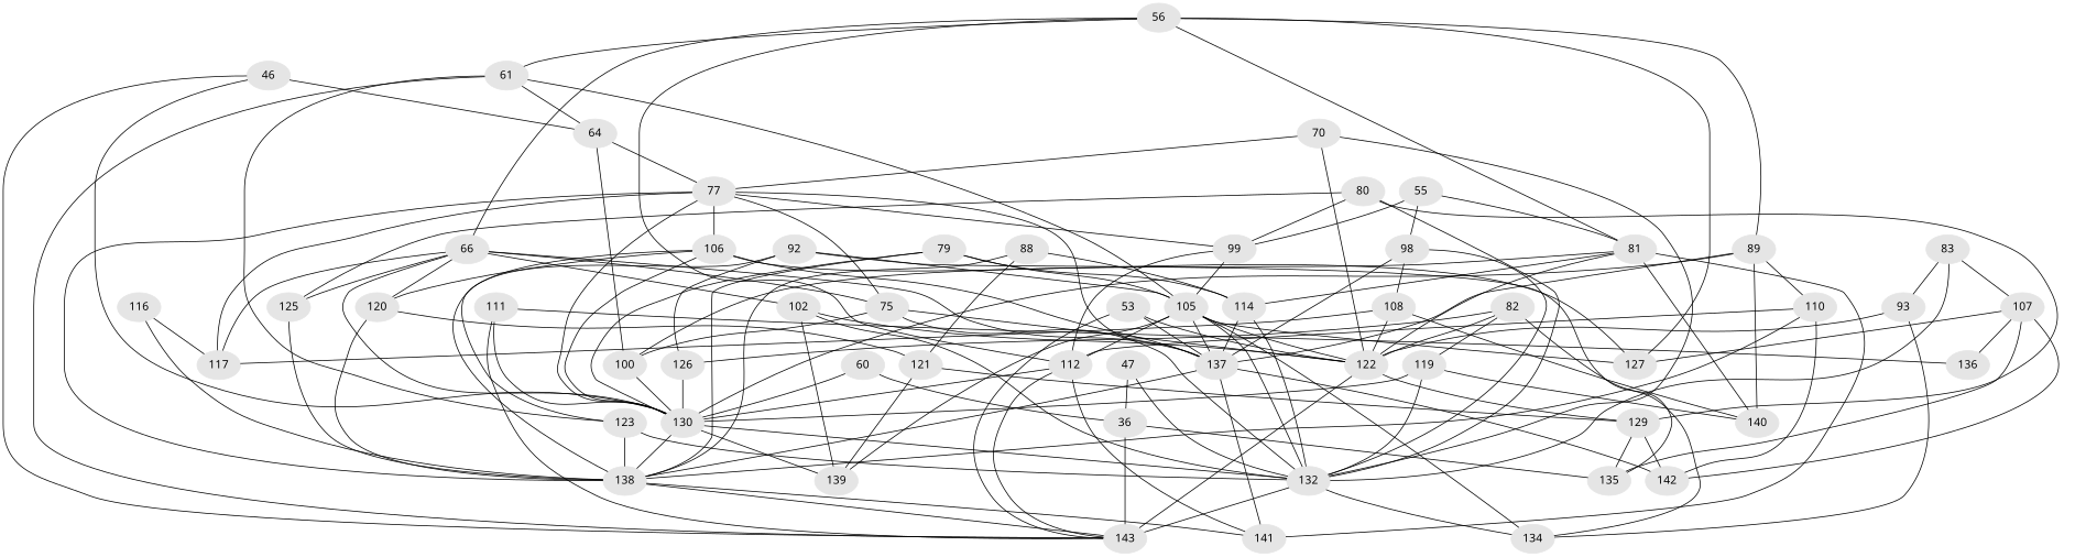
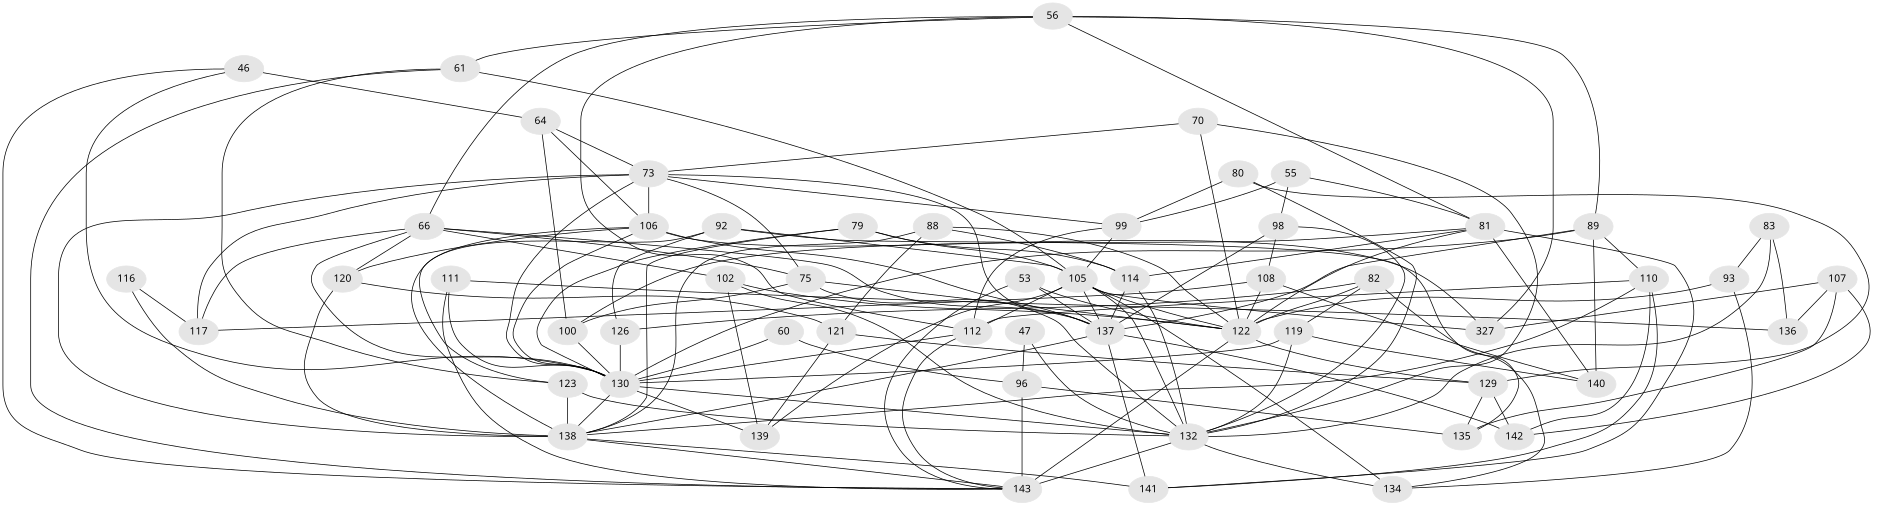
  graph {
    fontname="Noto Sans"
    node [color=gray90 fontname="Noto Sans" style=filled]
    edge [fontname="Noto Sans"]
    64 [super="+27"]
-   73 [super="+23+43" label=77]
+   73 [super="+23+43"]
    100
    46
    130 [super="+19+31+103+84+95"]
    143 [super="+133+39"]
    132 [super="+63+124+90+131"]
    138 [super="+13+52+109+65"]
    139
-   96 [super="+20" label=36]
+   96 [super="+20"]
    135
    47
    134
    141
    122 [super="+15+35+40+115"]
    129 [super="+87"]
    53
    137 [super="+44+113+86+74+77"]
    142
    81 [super="+67"]
    114 [super="+94"]
    140
    55
    98
    99 [super="+10"]
    108
    112 [super="+8+85"]
    105 [super="+26+29+68+69"]
    56 [super="+11+49"]
    61 [super="+57"]
    66 [super="+17+50+34"]
    89 [super="+21"]
-   127
+   127 [label=327]
    123 [super="+97+118"]
    75 [super="+18+30"]
    102
    117
    120
-   125 [super="+33"]
    110
    60
    106 [super="+104+54"]
    121
    70
    79
    80
    82
    119
    126
    83 [super="+62"]
    93
    136
    88
    92
    107
    111
    116
    64 -- 73
    64 -- 100
    73 -- 130 [weight=2]
    73 -- 138
    73 -- 137
    73 -- 99
    73 -- 75
    73 -- 117
    73 -- 106 [weight=3]
    100 -- 130
    46 -- 64 [weight=2]
    46 -- 130
    46 -- 143
    130 -- 132 [weight=2]
    130 -- 138 [weight=2]
    130 -- 139
    132 -- 143 [weight=2]
    132 -- 134
    138 -- 143
    138 -- 141
    96 -- 143 [weight=2]
    96 -- 135
    47 -- 132
    47 -- 96
    122 -- 143 [weight=5]
    122 -- 129 [weight=2]
    129 -- 135
    129 -- 142
    53 -- 143 [weight=2]
    53 -- 122
    53 -- 137
    137 -- 138 [weight=2]
    137 -- 141
    137 -- 142
    81 -- 100
    81 -- 141
    81 -- 122
    81 -- 114
    81 -- 140
    114 -- 132
    114 -- 137 [weight=2]
    55 -- 81
    55 -- 98
    55 -- 99 [weight=2]
    98 -- 132
    98 -- 137
    98 -- 108
    99 -- 112
    99 -- 105
    108 -- 122
    108 -- 140
    108 -- 117
    112 -- 130
    112 -- 143
-   112 -- 141
+   110 -- 141
    105 -- 132 [weight=3]
    105 -- 139
    105 -- 134
    105 -- 122 [weight=3]
    105 -- 137 [weight=2]
    105 -- 112
    105 -- 127
    56 -- 81
    56 -- 112 [weight=2]
    56 -- 61
    56 -- 66
    56 -- 89 [weight=2]
    56 -- 127
-   61 -- 64 [weight=2]
+   106 -- 64 [weight=2]
    61 -- 143
    61 -- 105
    61 -- 123
    66 -- 130
    66 -- 137 [weight=3]
    66 -- 75
    66 -- 102
    66 -- 117
    66 -- 120
-   66 -- 125 [weight=3]
    89 -- 130
    89 -- 137
    89 -- 140
    89 -- 110
    123 -- 132 [weight=4]
    123 -- 138 [weight=4]
    75 -- 100
    75 -- 132 [weight=2]
    75 -- 122 [weight=3]
    102 -- 132
    102 -- 139
    102 -- 122
    120 -- 138
    120 -- 121
-   125 -- 138 [weight=2]
    110 -- 138
    110 -- 142
    110 -- 112
    60 -- 130 [weight=2]
    60 -- 96 [weight=2]
    106 -- 130 [weight=2]
    106 -- 137
    106 -- 127
    106 -- 123 [weight=2]
    106 -- 120
    121 -- 139
    121 -- 129
    70 -- 73
    70 -- 132
    70 -- 122 [weight=2]
    79 -- 130
    79 -- 138
    79 -- 114
    79 -- 105
    80 -- 132
    80 -- 129
    80 -- 99
-   80 -- 125
    82 -- 134
    82 -- 122
    82 -- 119
    82 -- 126
    119 -- 130 [weight=2]
    119 -- 132
    119 -- 140
    126 -- 130 [weight=2]
    83 -- 132
    83 -- 93 [weight=2]
-   83 -- 107
+   83 -- 136
    93 -- 134
    93 -- 122
    88 -- 138
+   88 -- 122
    88 -- 114
    88 -- 121
    92 -- 138
    92 -- 135
    92 -- 105
    92 -- 126
    107 -- 135
    107 -- 142
    107 -- 127
    107 -- 136
    111 -- 130
    111 -- 143
    111 -- 136
    116 -- 138 [weight=2]
    116 -- 117
  }
